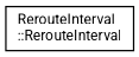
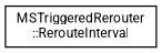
  digraph {
    rankdir=TB
    fontname=Roboto
-   n1 [color=black fillcolor=white fontname=Roboto fontsize=10 height=0.2 label="RerouteInterval\l::RerouteInterval" shape=record style=filled width=0.4]
+   n1 [color=black fillcolor=white fontname=Roboto fontsize=10 height=0.2 label="MSTriggeredRerouter\l::RerouteInterval" shape=record style=filled width=0.4]
  }
